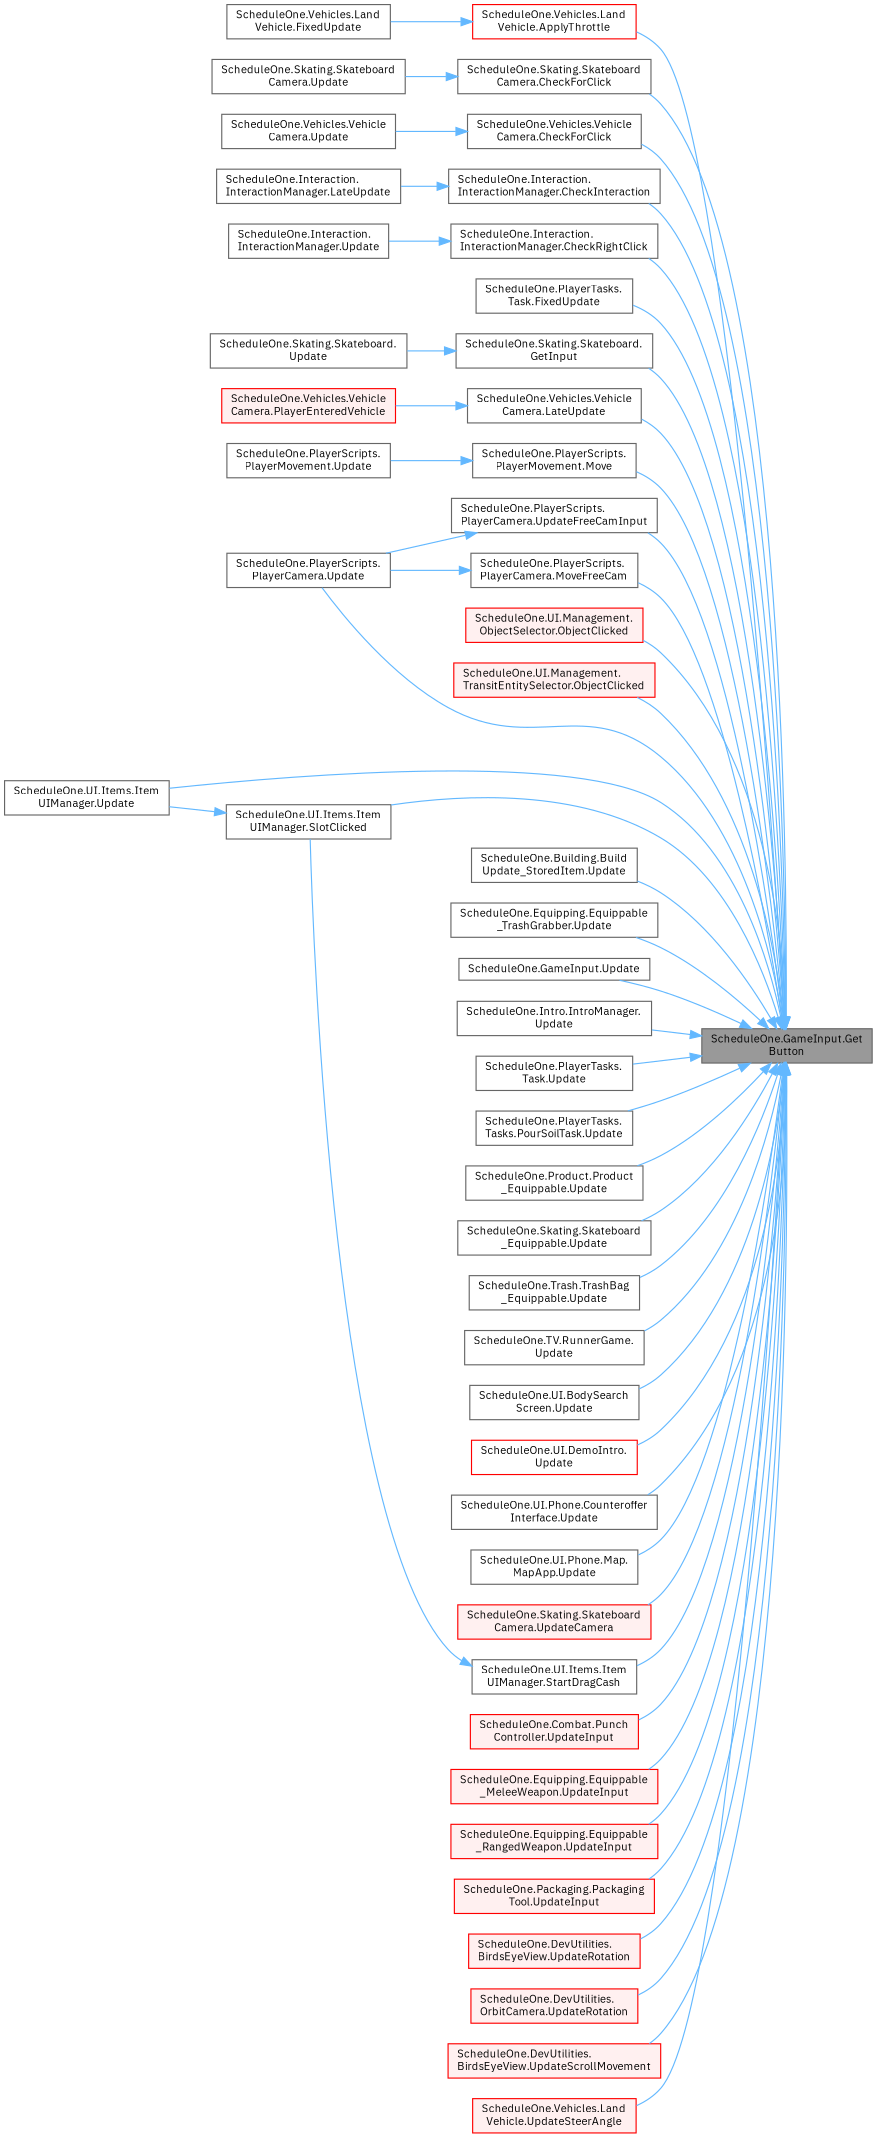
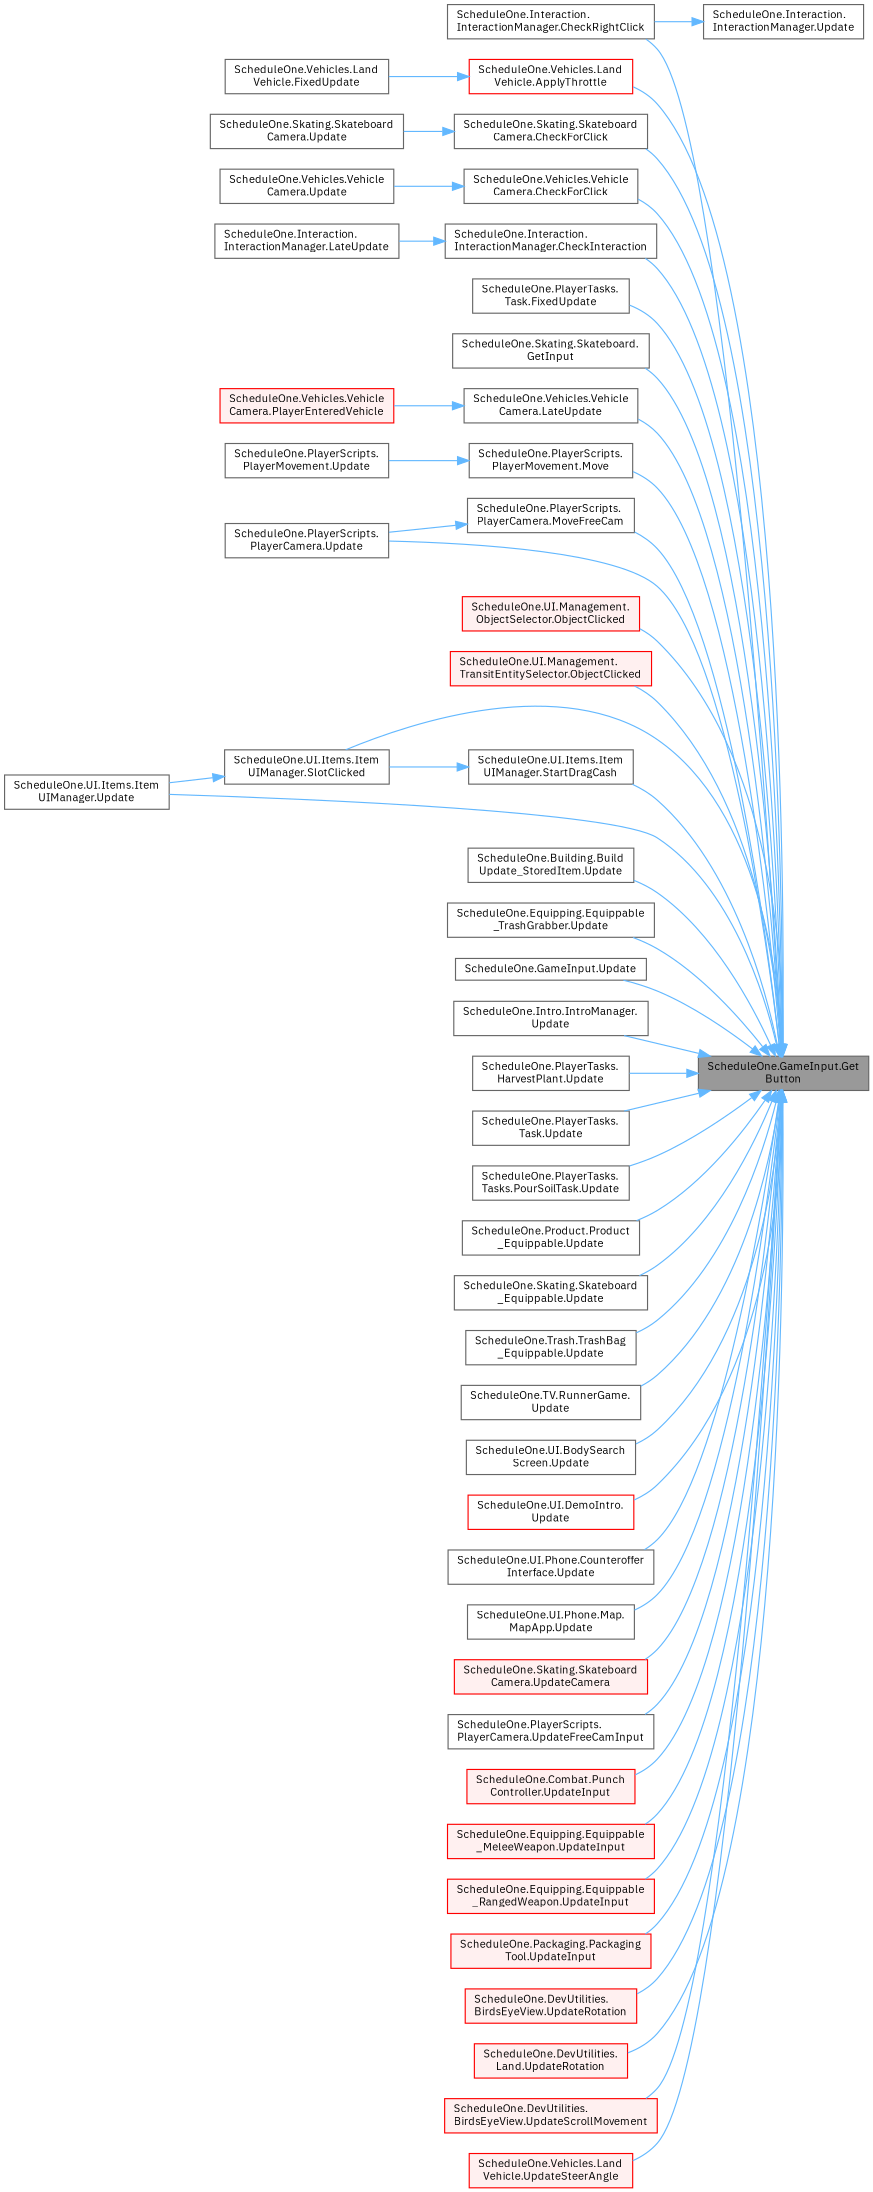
  digraph {
    fontname="IBM Plex Sans"
    rankdir=RL
    node [color=grey40 fillcolor=white fontname="IBM Plex Sans" fontsize=10 shape=box style=filled]
    edge [color=steelblue1 dir=back fontname="IBM Plex Sans" fontsize=10 labelfontname=Helvetica labelfontsize=10 style=solid]
    n1 [color=gray40 fillcolor=grey60 fontcolor=black height=0.2 label="ScheduleOne.GameInput.Get\lButton" width=0.4]
    n2 [color=red height=0.2 label="ScheduleOne.Vehicles.Land\lVehicle.ApplyThrottle" width=0.4]
    n3 [height=0.2 label="ScheduleOne.Skating.Skateboard\lCamera.CheckForClick" width=0.4]
    n4 [height=0.2 label="ScheduleOne.Vehicles.Vehicle\lCamera.CheckForClick" width=0.4]
    n5 [height=0.2 label="ScheduleOne.Interaction.\lInteractionManager.CheckInteraction" width=0.4]
    n6 [height=0.2 label="ScheduleOne.Interaction.\lInteractionManager.CheckRightClick" width=0.4]
    n7 [height=0.2 label="ScheduleOne.PlayerTasks.\lTask.FixedUpdate" width=0.4]
    n8 [height=0.2 label="ScheduleOne.Skating.Skateboard.\lGetInput" width=0.4]
    n9 [height=0.2 label="ScheduleOne.Vehicles.Vehicle\lCamera.LateUpdate" width=0.4]
    n10 [height=0.2 label="ScheduleOne.PlayerScripts.\lPlayerMovement.Move" width=0.4]
    n11 [height=0.2 label="ScheduleOne.PlayerScripts.\lPlayerCamera.MoveFreeCam" width=0.4]
    n12 [height=0.2 label="ScheduleOne.PlayerScripts.\lPlayerCamera.Update" width=0.4]
    n13 [color=red fillcolor="#FFF0F0" height=0.2 label="ScheduleOne.UI.Management.\lObjectSelector.ObjectClicked" width=0.4]
    n14 [color=red fillcolor="#FFF0F0" height=0.2 label="ScheduleOne.UI.Management.\lTransitEntitySelector.ObjectClicked" width=0.4]
    n15 [height=0.2 label="ScheduleOne.UI.Items.Item\lUIManager.SlotClicked" width=0.4]
    n16 [height=0.2 label="ScheduleOne.UI.Items.Item\lUIManager.Update" width=0.4]
    n17 [height=0.2 label="ScheduleOne.UI.Items.Item\lUIManager.StartDragCash" width=0.4]
    n18 [height=0.2 label="ScheduleOne.Building.Build\lUpdate_StoredItem.Update" width=0.4]
    n19 [height=0.2 label="ScheduleOne.Equipping.Equippable\l_TrashGrabber.Update" width=0.4]
    n20 [height=0.2 label="ScheduleOne.GameInput.Update" width=0.4]
    n21 [height=0.2 label="ScheduleOne.Intro.IntroManager.\lUpdate" width=0.4]
+   n22 [height=0.2 label="ScheduleOne.PlayerTasks.\lHarvestPlant.Update" width=0.4]
    n23 [height=0.2 label="ScheduleOne.PlayerTasks.\lTask.Update" width=0.4]
    n24 [height=0.2 label="ScheduleOne.PlayerTasks.\lTasks.PourSoilTask.Update" width=0.4]
    n25 [height=0.2 label="ScheduleOne.Product.Product\l_Equippable.Update" width=0.4]
    n26 [height=0.2 label="ScheduleOne.Skating.Skateboard\l_Equippable.Update" width=0.4]
    n27 [height=0.2 label="ScheduleOne.Trash.TrashBag\l_Equippable.Update" width=0.4]
    n28 [height=0.2 label="ScheduleOne.TV.RunnerGame.\lUpdate" width=0.4]
    n29 [height=0.2 label="ScheduleOne.UI.BodySearch\lScreen.Update" width=0.4]
    n30 [color=red height=0.2 label="ScheduleOne.UI.DemoIntro.\lUpdate" width=0.4]
    n31 [height=0.2 label="ScheduleOne.UI.Phone.Counteroffer\lInterface.Update" width=0.4]
    n32 [height=0.2 label="ScheduleOne.UI.Phone.Map.\lMapApp.Update" width=0.4]
    n33 [color=red fillcolor="#FFF0F0" height=0.2 label="ScheduleOne.Skating.Skateboard\lCamera.UpdateCamera" width=0.4]
    n34 [height=0.2 label="ScheduleOne.PlayerScripts.\lPlayerCamera.UpdateFreeCamInput" width=0.4]
    n35 [color=red fillcolor="#FFF0F0" height=0.2 label="ScheduleOne.Combat.Punch\lController.UpdateInput" width=0.4]
    n36 [color=red fillcolor="#FFF0F0" height=0.2 label="ScheduleOne.Equipping.Equippable\l_MeleeWeapon.UpdateInput" width=0.4]
    n37 [color=red fillcolor="#FFF0F0" height=0.2 label="ScheduleOne.Equipping.Equippable\l_RangedWeapon.UpdateInput" width=0.4]
    n38 [color=red fillcolor="#FFF0F0" height=0.2 label="ScheduleOne.Packaging.Packaging\lTool.UpdateInput" width=0.4]
    n39 [color=red fillcolor="#FFF0F0" height=0.2 label="ScheduleOne.DevUtilities.\lBirdsEyeView.UpdateRotation" width=0.4]
-   n40 [color=red fillcolor="#FFF0F0" height=0.2 label="ScheduleOne.DevUtilities.\lOrbitCamera.UpdateRotation" width=0.4]
+   n40 [color=red fillcolor="#FFF0F0" height=0.2 label="ScheduleOne.DevUtilities.\lLand.UpdateRotation" width=0.4]
    n41 [color=red fillcolor="#FFF0F0" height=0.2 label="ScheduleOne.DevUtilities.\lBirdsEyeView.UpdateScrollMovement" width=0.4]
    n42 [color=red fillcolor="#FFF0F0" height=0.2 label="ScheduleOne.Vehicles.Land\lVehicle.UpdateSteerAngle" width=0.4]
    n43 [height=0.2 label="ScheduleOne.Vehicles.Land\lVehicle.FixedUpdate" width=0.4]
    n44 [height=0.2 label="ScheduleOne.Skating.Skateboard\lCamera.Update" width=0.4]
    n45 [height=0.2 label="ScheduleOne.Vehicles.Vehicle\lCamera.Update" width=0.4]
    n46 [height=0.2 label="ScheduleOne.Interaction.\lInteractionManager.LateUpdate" width=0.4]
    n47 [height=0.2 label="ScheduleOne.Interaction.\lInteractionManager.Update" width=0.4]
-   n48 [height=0.2 label="ScheduleOne.Skating.Skateboard.\lUpdate" width=0.4]
    n49 [color=red fillcolor="#FFF0F0" height=0.2 label="ScheduleOne.Vehicles.Vehicle\lCamera.PlayerEnteredVehicle" width=0.4]
    n50 [height=0.2 label="ScheduleOne.PlayerScripts.\lPlayerMovement.Update" width=0.4]
    n1 -> n2
    n1 -> n3
    n1 -> n4
    n1 -> n5
    n1 -> n6
    n1 -> n7
    n1 -> n8
    n1 -> n9
    n1 -> n10
    n1 -> n11
    n1 -> n12
    n1 -> n13
    n1 -> n14
    n1 -> n15
    n1 -> n16
    n1 -> n17
    n1 -> n18
    n1 -> n19
    n1 -> n20
    n1 -> n21
+   n1 -> n22
    n1 -> n23
    n1 -> n24
    n1 -> n25
    n1 -> n26
    n1 -> n27
    n1 -> n28
    n1 -> n29
    n1 -> n30
    n1 -> n31
    n1 -> n32
    n1 -> n33
    n1 -> n34
    n1 -> n35
    n1 -> n36
    n1 -> n37
    n1 -> n38
    n1 -> n39
    n1 -> n40
    n1 -> n41
    n1 -> n42
    n2 -> n43
    n3 -> n44
    n4 -> n45
    n5 -> n46
-   n6 -> n47
-   n8 -> n48
+   n47 -> n6
    n9 -> n49
    n10 -> n50
    n11 -> n12
    n15 -> n16
    n17 -> n15
-   n34 -> n12
  }
